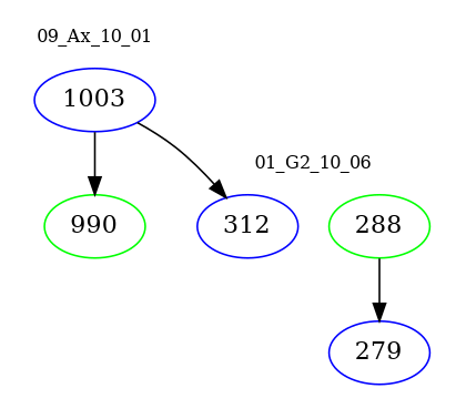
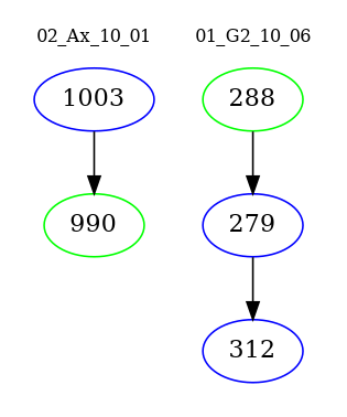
  digraph {
    node [color=blue]
    edge [color=black]
    n1 [label=1003]
    n2 [color=green label=990]
    n3 [color=green label=288]
    n4 [label=279]
    n5 [label=312]
    subgraph cluster_1 {
      color=white
      fontsize=10
-     label="09_Ax_10_01"
+     label="02_Ax_10_01"
      n1
      n2
    }
    subgraph cluster_2 {
      color=white
      fontsize=10
      label="01_G2_10_06"
      n3
      n4
      n5
    }
    n1 -> n2
    n3 -> n4
-   n1 -> n5
+   n4 -> n5
  }
